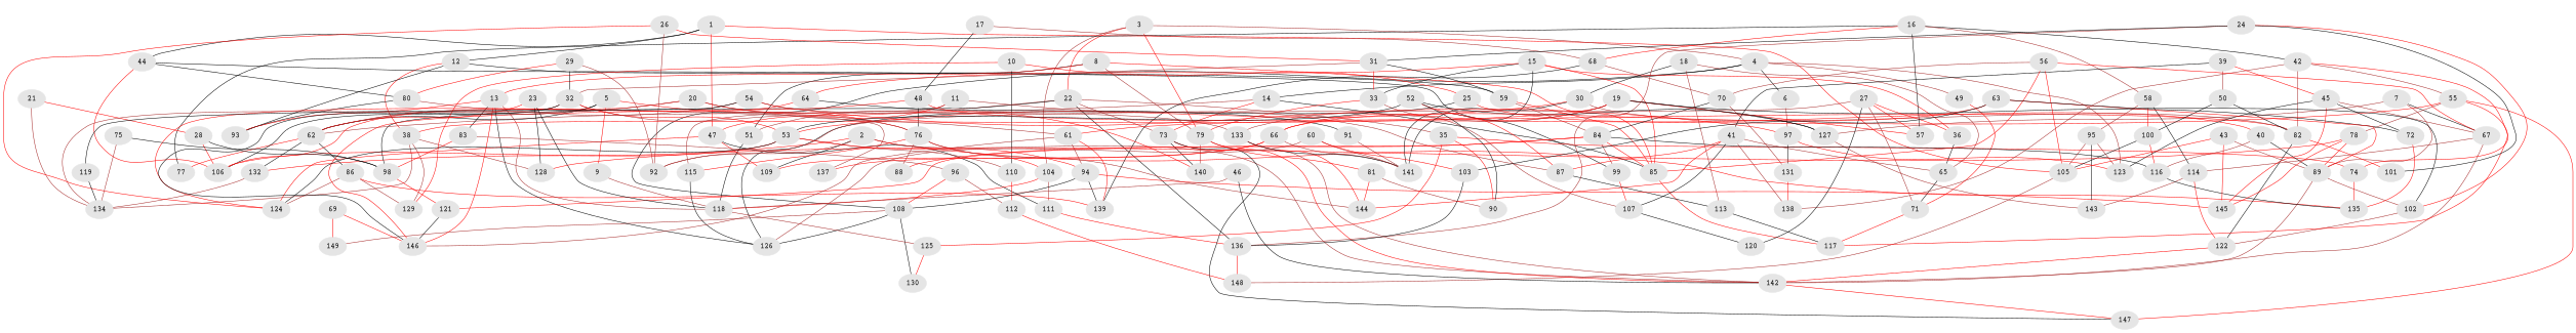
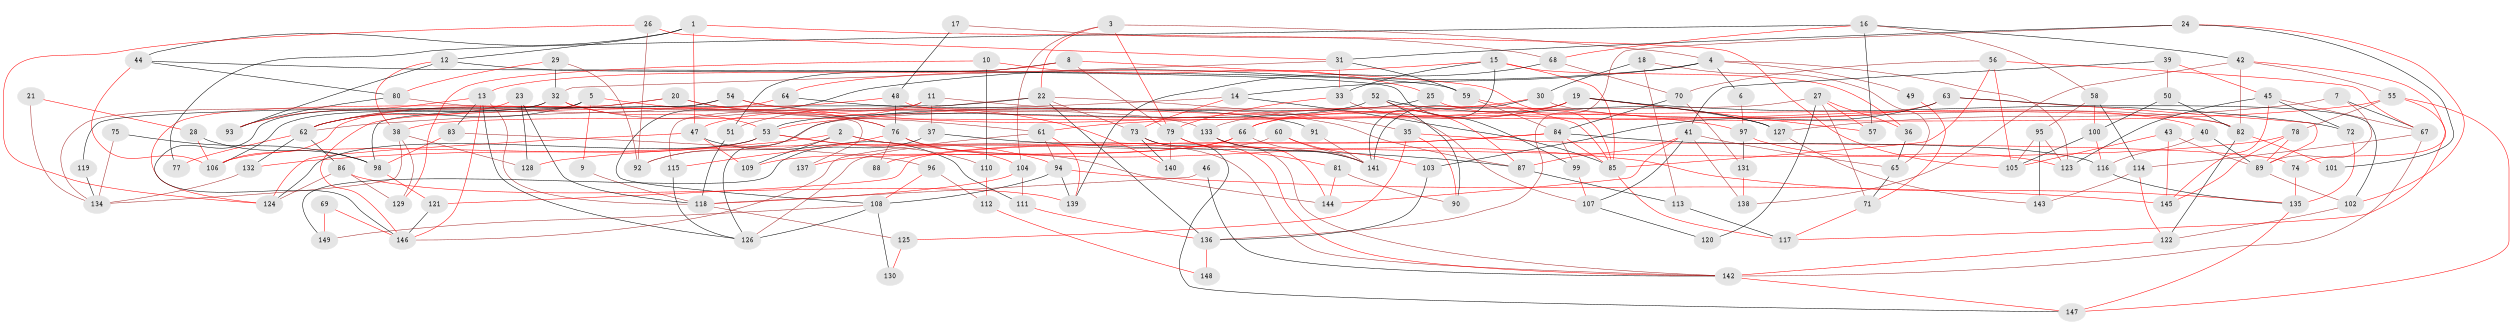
  graph {
    fontname="Courier Prime"
    node [color=gray90 fontname="Courier Prime" style=filled]
    edge [color=red fontname="Courier Prime"]
    1
    12
    44
    47
    105
    38
    59
    93
    106
    80
    99
    109
    124
    111
    148
    2
    92
    132
    135
    142
    134
    147
    3
    4
    22
    79
    104
    6
    14
    49
    108
    123
    51
    73
    35
    98
    136
    140
    81
    118
    97
    62
    85
    71
    126
    149
    130
    5
    9
    76
    77
    86
    115
    144
    88
    131
    7
    67
    89
    127
    114
    102
    143
    8
    13
    83
    146
    117
    125
    10
    25
    110
    129
    40
    112
    11
+   37
    87
    113
    128
    84
    96
    15
    33
    36
    64
    141
    107
    65
    91
    16
    42
    57
    58
    68
    82
    74
    138
    55
    100
    95
    70
    139
    17
    48
    18
    30
    53
    19
    66
    72
    133
    137
    20
    61
    94
    21
    28
    90
    121
    23
    24
    31
    101
    32
    122
    116
    26
    27
    120
    29
    39
    41
    45
    50
    145
    78
    43
    46
    52
    54
    119
    56
    60
    103
    63
    69
    75
    1 -- 12 [color=black]
    1 -- 44 [color=black]
    1 -- 47
    1 -- 105
    12 -- 38
    12 -- 59 [color=black]
    12 -- 93 [color=black]
    44 -- 106
    44 -- 80 [color=black]
    44 -- 99 [color=black]
    47 -- 109
    47 -- 124
    47 -- 111 [color=black]
-   105 -- 148 [color=brown]
    38 -- 134 [color=brown]
    38 -- 129 [color=brown]
    38 -- 128 [color=brown]
    59 -- 85
    59 -- 84 [color=brown]
    80 -- 93 [color=black]
    80 -- 137 [color=brown]
    99 -- 107
    111 -- 136
    2 -- 109 [color=black]
    2 -- 92 [color=brown]
    2 -- 132
    2 -- 135
    2 -- 142 [color=brown]
    132 -- 134 [color=brown]
+   135 -- 147
    142 -- 147
    3 -- 4 [color=brown]
    3 -- 22
    3 -- 79
    3 -- 104 [color=brown]
    4 -- 6 [color=black]
    4 -- 14 [color=black]
    4 -- 49 [color=brown]
    4 -- 108 [color=black]
    4 -- 123 [color=brown]
    22 -- 51 [color=brown]
    22 -- 73 [color=brown]
    22 -- 35 [color=brown]
    22 -- 98 [color=black]
    22 -- 136 [color=black]
    79 -- 142 [color=brown]
    79 -- 140 [color=brown]
    79 -- 81
    104 -- 111 [color=brown]
    104 -- 118
    6 -- 97 [color=brown]
    14 -- 73
    14 -- 62 [color=brown]
    14 -- 85 [color=black]
    49 -- 71
    108 -- 126 [color=black]
    108 -- 149 [color=brown]
    108 -- 130 [color=black]
    51 -- 118 [color=black]
    73 -- 142
    73 -- 147 [color=black]
    73 -- 140 [color=black]
    35 -- 125
    35 -- 74
    35 -- 90
    98 -- 121
    136 -- 148
    81 -- 144
    81 -- 90 [color=brown]
    118 -- 125 [color=brown]
    97 -- 123
    97 -- 131 [color=black]
    62 -- 132 [color=black]
    62 -- 77
    62 -- 86 [color=black]
    85 -- 117
    71 -- 117
    5 -- 106 [color=black]
    5 -- 62 [color=black]
    5 -- 9
    5 -- 76
    9 -- 118 [color=brown]
    76 -- 104
    76 -- 115
    76 -- 144 [color=brown]
    76 -- 88 [color=brown]
    86 -- 124 [color=brown]
    86 -- 129 [color=brown]
    86 -- 139
    115 -- 126 [color=black]
    131 -- 138
    7 -- 67 [color=black]
    7 -- 89 [color=brown]
    7 -- 127 [color=brown]
    67 -- 142 [color=brown]
    67 -- 114 [color=brown]
-   89 -- 142 [color=brown]
    89 -- 102 [color=brown]
    127 -- 143 [color=brown]
    114 -- 143 [color=brown]
    114 -- 122
    102 -- 122 [color=brown]
    8 -- 79 [color=brown]
    8 -- 51 [color=black]
    8 -- 85
    8 -- 13
    13 -- 93
    13 -- 118 [color=brown]
    13 -- 126 [color=black]
    13 -- 83 [color=black]
    13 -- 146
    83 -- 98
    83 -- 96 [color=brown]
    125 -- 130
    10 -- 25
    10 -- 110 [color=black]
    10 -- 129
    25 -- 126 [color=black]
    25 -- 40
    110 -- 112
    40 -- 89 [color=black]
    40 -- 116 [color=brown]
    112 -- 148
    11 -- 47
    11 -- 115 [color=brown]
+   11 -- 37 [color=brown]
    11 -- 87 [color=brown]
+   37 -- 149 [color=black]
+   37 -- 87 [color=black]
    87 -- 113 [color=black]
    113 -- 117 [color=black]
    84 -- 99 [color=brown]
    84 -- 85
    84 -- 88
    84 -- 121
    84 -- 116 [color=black]
    96 -- 108
    96 -- 112 [color=brown]
    15 -- 85
    15 -- 33 [color=black]
    15 -- 36
    15 -- 64
    15 -- 141 [color=black]
    33 -- 79
    33 -- 107 [color=brown]
    36 -- 65 [color=black]
    64 -- 106
    64 -- 91 [color=black]
    107 -- 120 [color=black]
    65 -- 71 [color=black]
    91 -- 141 [color=brown]
    16 -- 77 [color=black]
    16 -- 42 [color=black]
    16 -- 57 [color=black]
    16 -- 58 [color=brown]
    16 -- 68
    42 -- 82 [color=brown]
    42 -- 74
    42 -- 138 [color=brown]
    42 -- 55 [color=brown]
    58 -- 114 [color=black]
    58 -- 100
    58 -- 95 [color=brown]
    68 -- 70 [color=brown]
    68 -- 139 [color=black]
    82 -- 101
    82 -- 122 [color=black]
    74 -- 135
    55 -- 147
    55 -- 117
    55 -- 61
    55 -- 78 [color=brown]
    100 -- 105 [color=black]
    100 -- 116
    95 -- 105 [color=brown]
    95 -- 123 [color=brown]
    95 -- 143 [color=black]
    70 -- 131 [color=brown]
    70 -- 84 [color=black]
    17 -- 68 [color=brown]
    17 -- 48 [color=black]
    48 -- 76 [color=black]
    48 -- 146
    48 -- 82
    18 -- 113 [color=brown]
    18 -- 65 [color=brown]
    18 -- 30 [color=black]
    30 -- 141 [color=black]
    30 -- 82 [color=brown]
    30 -- 53
    53 -- 106
    53 -- 124 [color=black]
    53 -- 110 [color=brown]
    53 -- 94
    19 -- 38
    19 -- 127 [color=black]
    19 -- 57
    19 -- 66
    19 -- 72 [color=black]
    19 -- 133 [color=brown]
    66 -- 109
    66 -- 141 [color=brown]
    66 -- 137
    72 -- 135
    133 -- 144
    133 -- 141 [color=black]
    20 -- 124
    20 -- 140
    20 -- 62 [color=brown]
    20 -- 61 [color=brown]
    61 -- 146 [color=brown]
    61 -- 139
    61 -- 94 [color=brown]
    94 -- 108 [color=black]
    94 -- 139 [color=black]
    94 -- 145
    21 -- 134 [color=brown]
    21 -- 28
    28 -- 106
    28 -- 98 [color=black]
    121 -- 146 [color=black]
    23 -- 118 [color=black]
    23 -- 62
    23 -- 128 [color=black]
    24 -- 136 [color=brown]
    24 -- 102
    24 -- 31 [color=black]
    24 -- 101 [color=black]
    31 -- 59 [color=black]
    31 -- 33
    31 -- 32 [color=brown]
    32 -- 134 [color=brown]
    32 -- 76 [color=brown]
    32 -- 146 [color=black]
    32 -- 53
    122 -- 142
    116 -- 135 [color=black]
    26 -- 124
    26 -- 92 [color=brown]
    26 -- 31
    27 -- 92 [color=brown]
    27 -- 71 [color=brown]
    27 -- 36
    27 -- 57
    27 -- 120 [color=black]
    29 -- 80
    29 -- 92 [color=brown]
    29 -- 32 [color=black]
    39 -- 41 [color=black]
    39 -- 45
    39 -- 50 [color=brown]
    41 -- 144
    41 -- 87
    41 -- 107 [color=black]
    41 -- 65 [color=brown]
    41 -- 138 [color=brown]
    45 -- 123 [color=black]
    45 -- 67 [color=brown]
    45 -- 72 [color=black]
    45 -- 145
    50 -- 82 [color=black]
    50 -- 100 [color=black]
    78 -- 89
    78 -- 128
    78 -- 145
    43 -- 105
    43 -- 89 [color=brown]
    43 -- 145
    46 -- 142 [color=black]
    46 -- 118 [color=brown]
    52 -- 127 [color=black]
    52 -- 87
    52 -- 53 [color=black]
    52 -- 90 [color=black]
    54 -- 97
    54 -- 62 [color=brown]
    54 -- 133 [color=brown]
    54 -- 119 [color=black]
    119 -- 134 [color=black]
    56 -- 105
    56 -- 85
    56 -- 67
    56 -- 70 [color=brown]
    60 -- 126 [color=brown]
    60 -- 141 [color=brown]
    60 -- 103
    103 -- 136 [color=black]
    63 -- 89
    63 -- 102 [color=black]
    63 -- 66
    63 -- 103 [color=black]
    69 -- 149
    69 -- 146
    75 -- 134 [color=brown]
    75 -- 98 [color=black]
  }
